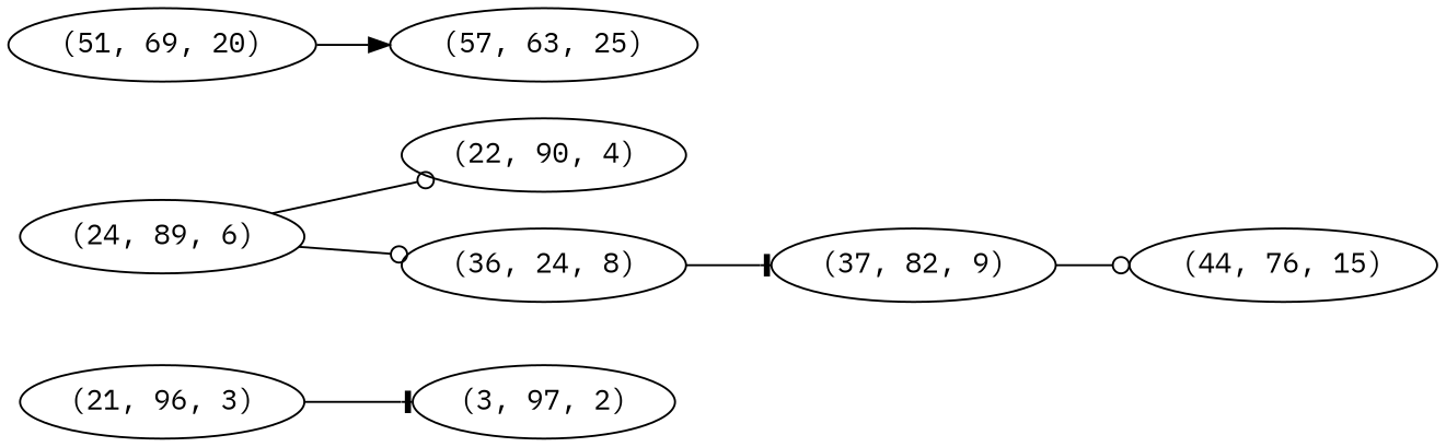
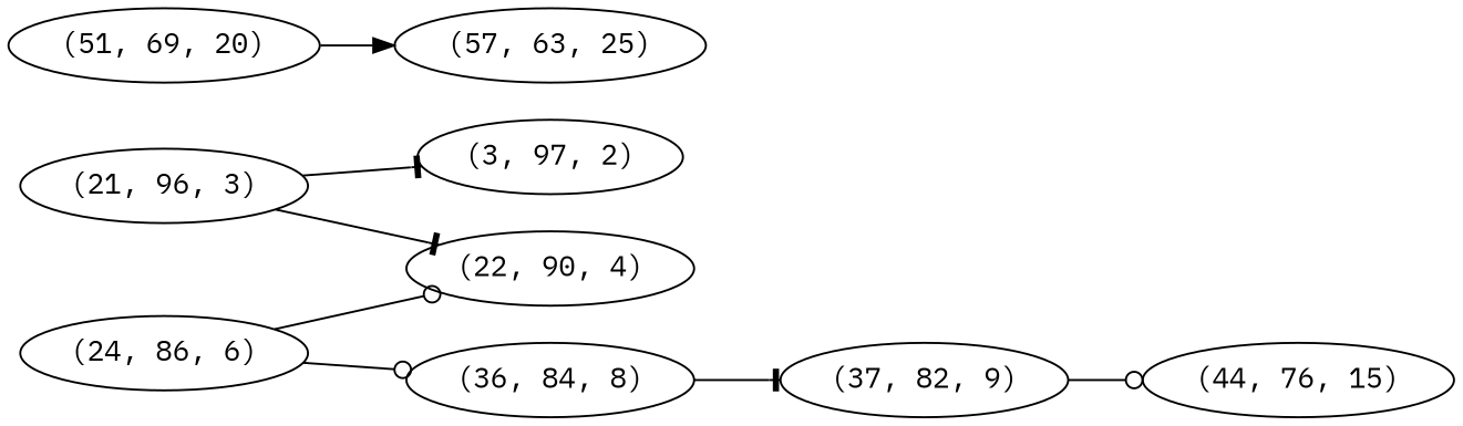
  digraph {
    fontname="IBM Plex Mono"
    rankdir=LR
    node [fontname="IBM Plex Mono"]
    edge [arrowhead=tee fontname="IBM Plex Mono"]
    "(21, 96, 3)"
    "(3, 97, 2)"
    "(22, 90, 4)"
-   "(24, 86, 6)" [label="(24, 89, 6)"]
-   "(36, 84, 8)" [label="(36, 24, 8)"]
+   "(24, 86, 6)"
+   "(36, 84, 8)"
    "(37, 82, 9)"
    "(44, 76, 15)"
    "(51, 69, 20)"
    "(57, 63, 25)"
    "(21, 96, 3)" -> "(3, 97, 2)"
+   "(21, 96, 3)" -> "(22, 90, 4)"
    "(24, 86, 6)" -> "(22, 90, 4)" [arrowhead=odot]
    "(24, 86, 6)" -> "(36, 84, 8)" [arrowhead=odot]
    "(36, 84, 8)" -> "(37, 82, 9)"
    "(37, 82, 9)" -> "(44, 76, 15)" [arrowhead=odot]
    "(51, 69, 20)" -> "(57, 63, 25)" [arrowhead=normal]
  }
